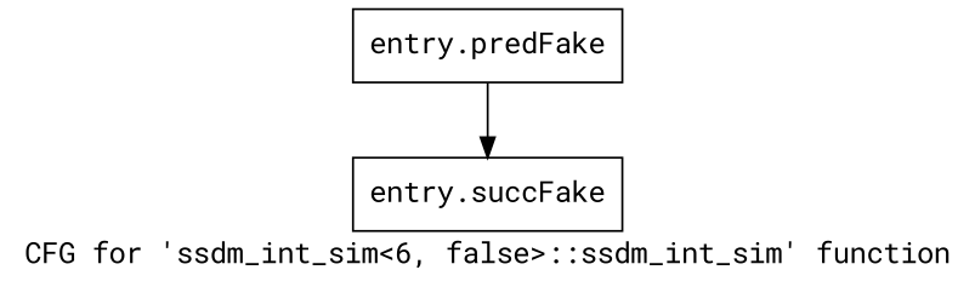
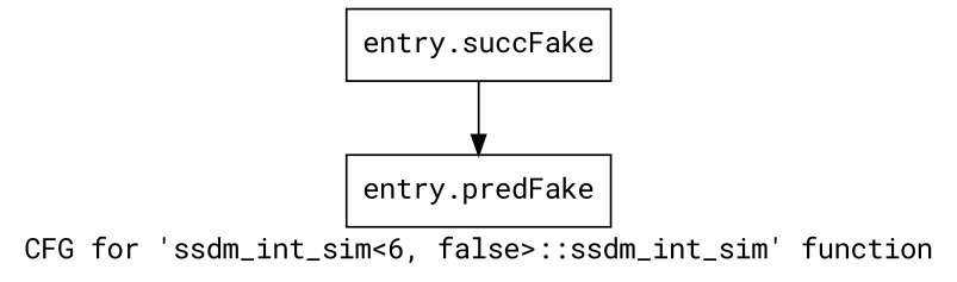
  digraph {
    label="CFG for 'ssdm_int_sim\<6, false\>::ssdm_int_sim' function"
    fontname="Roboto Mono"
    node [shape=record fontname="Roboto Mono"]
    n1 [label="{entry.predFake}"]
    n2 [filename="/proj/xbuilds/2019.2_0801_1/installs/lin64/Scout/HEAD/include/ap_common.h" label="{entry.succFake}" linenumber=591]
-   n1 -> n2 [filename="/proj/xbuilds/2019.2_0801_1/installs/lin64/Scout/HEAD/include/ap_common.h" fontname="Roboto Mono"]
+   n2 -> n1 [filename="/proj/xbuilds/2019.2_0801_1/installs/lin64/Scout/HEAD/include/ap_common.h" fontname="Roboto Mono"]
  }
